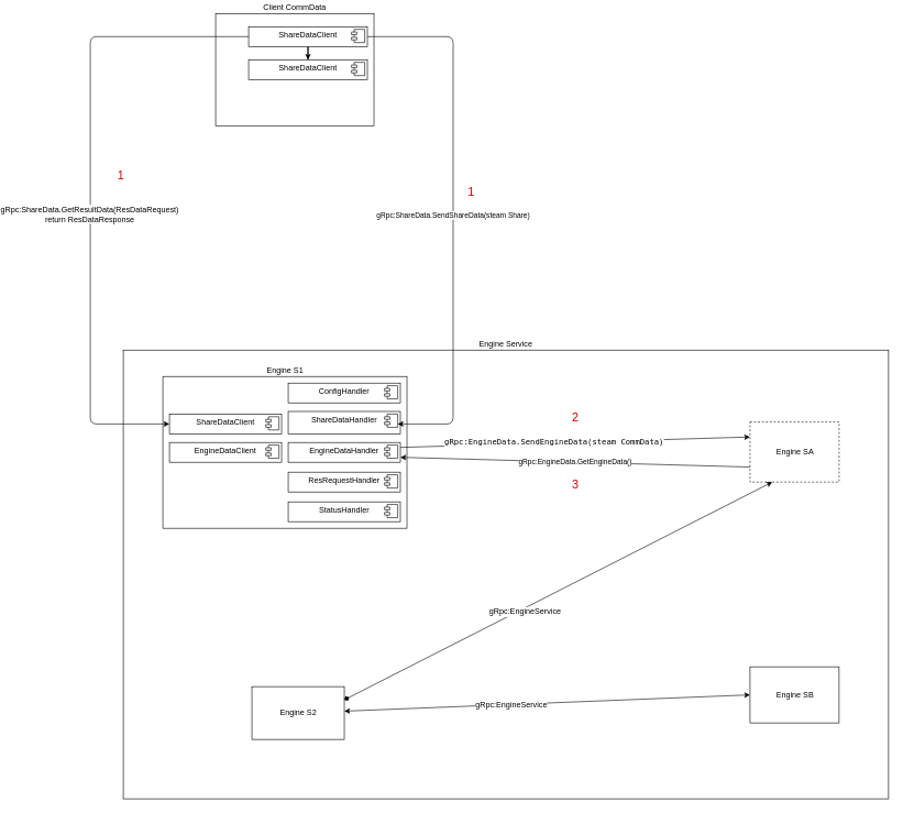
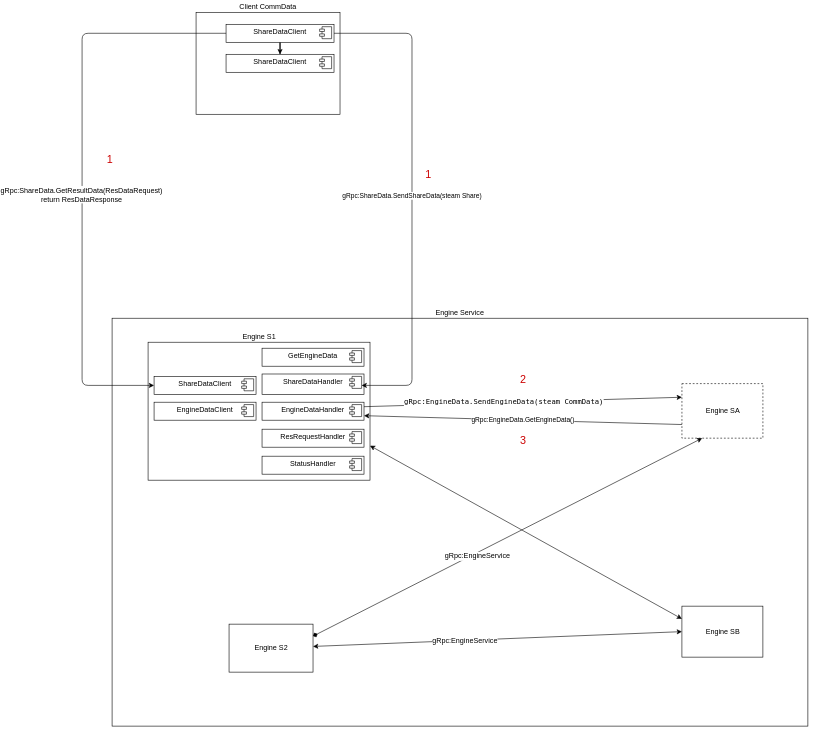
  <mxCell id="0" />
  <mxCell id="1" parent="0" />
  <mxCell id="2" value="Engine Service&lt;br&gt;" style="whiteSpace=wrap;html=1;align=center;treeFolding=1;container=1;recursiveResize=0;labelPosition=center;verticalLabelPosition=top;verticalAlign=bottom;" parent="1" vertex="1"><mxGeometry x="70" y="530" width="1160" height="680" as="geometry" /></mxCell>
  <mxCell id="3" value="Engine S1&lt;br&gt;" style="html=1;labelPosition=center;verticalLabelPosition=top;align=center;verticalAlign=bottom;" parent="2" vertex="1"><mxGeometry x="60" y="40" width="370" height="230" as="geometry" /></mxCell>
  <mxCell id="4" value="Engine SA&lt;br&gt;" style="html=1;labelPosition=center;verticalLabelPosition=middle;align=center;verticalAlign=middle;dashed=1;" parent="2" vertex="1"><mxGeometry x="950" y="109" width="135" height="91" as="geometry" /></mxCell>
  <mxCell id="5" value="&lt;p style=&quot;margin: 0px ; margin-top: 6px ; text-align: center&quot;&gt;ShareDataHandler&lt;/p&gt;" style="align=center;overflow=fill;html=1;labelPosition=center;verticalLabelPosition=middle;verticalAlign=middle;" parent="2" vertex="1"><mxGeometry x="250" y="93" width="170" height="34" as="geometry" /></mxCell>
  <mxCell id="6" value="" style="shape=component;jettyWidth=8;jettyHeight=4;" parent="5" vertex="1"><mxGeometry x="1" width="20" height="20" relative="1" as="geometry"><mxPoint x="-24" y="4" as="offset" /></mxGeometry></mxCell>
  <mxCell id="7" value="Engine SB&lt;br&gt;" style="html=1;labelPosition=center;verticalLabelPosition=middle;align=center;verticalAlign=middle;" parent="2" vertex="1"><mxGeometry x="950" y="480" width="135" height="85" as="geometry" /></mxCell>
+ <mxCell id="8" value="" style="endArrow=classic;startArrow=classic;html=1;entryX=1;entryY=0.75;entryDx=0;entryDy=0;exitX=0;exitY=0.25;exitDx=0;exitDy=0;" parent="2" source="7" target="3" edge="1"><mxGeometry width="50" height="50" relative="1" as="geometry"><mxPoint x="315" y="270" as="sourcePoint" /><mxPoint x="365" y="220" as="targetPoint" /></mxGeometry></mxCell>
  <mxCell id="9" value="Engine S2&lt;br&gt;" style="html=1;labelPosition=center;verticalLabelPosition=middle;align=center;verticalAlign=middle;" parent="2" vertex="1"><mxGeometry x="195" y="510" width="140" height="80" as="geometry" /></mxCell>
  <mxCell id="10" value="" style="endArrow=diamond;startArrow=classic;html=1;entryX=1;entryY=0.25;entryDx=0;entryDy=0;exitX=0.25;exitY=1;exitDx=0;exitDy=0;" parent="2" source="4" target="9" edge="1"><mxGeometry width="50" height="50" relative="1" as="geometry"><mxPoint x="365" y="273" as="sourcePoint" /><mxPoint x="175" y="177" as="targetPoint" /></mxGeometry></mxCell>
  <mxCell id="11" value="gRpc:EngineService" style="text;html=1;resizable=0;points=[];align=center;verticalAlign=middle;labelBackgroundColor=#ffffff;" parent="10" vertex="1" connectable="0"><mxGeometry x="0.223" relative="1" as="geometry"><mxPoint x="21" y="-5.5" as="offset" /></mxGeometry></mxCell>
  <mxCell id="12" value="" style="endArrow=classic;startArrow=classic;html=1;entryX=0;entryY=0.5;entryDx=0;entryDy=0;" parent="2" source="9" target="7" edge="1"><mxGeometry width="50" height="50" relative="1" as="geometry"><mxPoint x="235" y="340" as="sourcePoint" /><mxPoint x="285" y="290" as="targetPoint" /></mxGeometry></mxCell>
  <mxCell id="13" value="gRpc:EngineService" style="text;html=1;resizable=0;points=[];align=center;verticalAlign=middle;labelBackgroundColor=#ffffff;" parent="12" vertex="1" connectable="0"><mxGeometry x="-0.179" relative="1" as="geometry"><mxPoint as="offset" /></mxGeometry></mxCell>
  <mxCell id="14" value="&lt;p style=&quot;margin: 0px ; margin-top: 6px ; text-align: center&quot;&gt;ResRequestHandler&lt;/p&gt;" style="align=left;overflow=fill;html=1;" parent="2" vertex="1"><mxGeometry x="250" y="185" width="170" height="30" as="geometry" /></mxCell>
  <mxCell id="15" value="" style="shape=component;jettyWidth=8;jettyHeight=4;" parent="14" vertex="1"><mxGeometry x="1" width="20" height="20" relative="1" as="geometry"><mxPoint x="-24" y="4" as="offset" /></mxGeometry></mxCell>
  <mxCell id="16" value="&lt;p style=&quot;margin: 0px ; margin-top: 6px ; text-align: center&quot;&gt;EngineDataHandler&lt;/p&gt;" style="align=left;overflow=fill;html=1;" vertex="1" parent="2"><mxGeometry x="250" y="140" width="170" height="30" as="geometry" /></mxCell>
  <mxCell id="17" value="" style="shape=component;jettyWidth=8;jettyHeight=4;" vertex="1" parent="16"><mxGeometry x="1" width="20" height="20" relative="1" as="geometry"><mxPoint x="-24" y="4" as="offset" /></mxGeometry></mxCell>
- <mxCell id="18" value="&lt;p style=&quot;margin: 0px ; margin-top: 6px ; text-align: center&quot;&gt;ConfigHandler&lt;/p&gt;" style="align=left;overflow=fill;html=1;" vertex="1" parent="2"><mxGeometry x="250" y="50" width="170" height="30" as="geometry" /></mxCell>
+ <mxCell id="18" value="&lt;p style=&quot;margin: 0px ; margin-top: 6px ; text-align: center&quot;&gt;GetEngineData&lt;/p&gt;" style="align=left;overflow=fill;html=1;" vertex="1" parent="2"><mxGeometry x="250" y="50" width="170" height="30" as="geometry" /></mxCell>
  <mxCell id="19" value="" style="shape=component;jettyWidth=8;jettyHeight=4;" vertex="1" parent="18"><mxGeometry x="1" width="20" height="20" relative="1" as="geometry"><mxPoint x="-24" y="4" as="offset" /></mxGeometry></mxCell>
  <mxCell id="20" value="&lt;p style=&quot;margin: 0px ; margin-top: 6px ; text-align: center&quot;&gt;StatusHandler&lt;/p&gt;" style="align=left;overflow=fill;html=1;" vertex="1" parent="2"><mxGeometry x="250" y="230" width="170" height="30" as="geometry" /></mxCell>
  <mxCell id="21" value="" style="shape=component;jettyWidth=8;jettyHeight=4;" vertex="1" parent="20"><mxGeometry x="1" width="20" height="20" relative="1" as="geometry"><mxPoint x="-24" y="4" as="offset" /></mxGeometry></mxCell>
  <mxCell id="22" value="&lt;p style=&quot;margin: 0px ; margin-top: 6px ; text-align: center&quot;&gt;EngineDataClient&lt;/p&gt;" style="align=left;overflow=fill;html=1;" vertex="1" parent="2"><mxGeometry x="70" y="140" width="170" height="30" as="geometry" /></mxCell>
  <mxCell id="23" value="" style="shape=component;jettyWidth=8;jettyHeight=4;" vertex="1" parent="22"><mxGeometry x="1" width="20" height="20" relative="1" as="geometry"><mxPoint x="-24" y="4" as="offset" /></mxGeometry></mxCell>
  <mxCell id="24" value="&lt;p style=&quot;margin: 0px ; margin-top: 6px ; text-align: center&quot;&gt;ShareDataClient&lt;/p&gt;" style="align=left;overflow=fill;html=1;" vertex="1" parent="2"><mxGeometry x="70" y="97" width="170" height="30" as="geometry" /></mxCell>
  <mxCell id="25" value="" style="shape=component;jettyWidth=8;jettyHeight=4;" vertex="1" parent="24"><mxGeometry x="1" width="20" height="20" relative="1" as="geometry"><mxPoint x="-24" y="4" as="offset" /></mxGeometry></mxCell>
  <mxCell id="26" value="" style="endArrow=classic;html=1;entryX=0;entryY=0.25;entryDx=0;entryDy=0;exitX=1;exitY=0.25;exitDx=0;exitDy=0;" edge="1" parent="2" source="16" target="4"><mxGeometry width="50" height="50" relative="1" as="geometry"><mxPoint x="610" y="190" as="sourcePoint" /><mxPoint x="660" y="140" as="targetPoint" /></mxGeometry></mxCell>
  <mxCell id="27" value="&lt;pre&gt;gRpc:EngineData.SendEngineData(steam CommData)&lt;/pre&gt;" style="text;html=1;resizable=0;points=[];align=center;verticalAlign=middle;labelBackgroundColor=#ffffff;" vertex="1" connectable="0" parent="26"><mxGeometry x="-0.123" y="1" relative="1" as="geometry"><mxPoint as="offset" /></mxGeometry></mxCell>
  <mxCell id="28" value="gRpc:EngineData.GetEngineData()" style="endArrow=classic;html=1;exitX=0;exitY=0.75;exitDx=0;exitDy=0;entryX=1;entryY=0.75;entryDx=0;entryDy=0;" edge="1" parent="2" source="4" target="16"><mxGeometry width="50" height="50" relative="1" as="geometry"><mxPoint x="720" y="250" as="sourcePoint" /><mxPoint x="770" y="200" as="targetPoint" /></mxGeometry></mxCell>
  <mxCell id="29" value="&lt;font style=&quot;font-size: 18px&quot;&gt;2&lt;/font&gt;" style="text;html=1;strokeColor=none;fillColor=none;align=center;verticalAlign=middle;whiteSpace=wrap;rounded=0;fontColor=#CC0000;fontSize=18;" vertex="1" parent="2"><mxGeometry x="648.5" y="77" width="73" height="50" as="geometry" /></mxCell>
  <mxCell id="30" value="&lt;font style=&quot;font-size: 18px&quot;&gt;3&lt;/font&gt;" style="text;html=1;strokeColor=none;fillColor=none;align=center;verticalAlign=middle;whiteSpace=wrap;rounded=0;fontColor=#CC0000;fontSize=18;" vertex="1" parent="2"><mxGeometry x="648.5" y="180" width="73" height="50" as="geometry" /></mxCell>
  <mxCell id="31" value="Client CommData" style="whiteSpace=wrap;html=1;align=center;treeFolding=1;container=1;recursiveResize=0;labelPosition=center;verticalLabelPosition=top;verticalAlign=bottom;" vertex="1" parent="1"><mxGeometry x="210" y="20" width="240" height="170" as="geometry" /></mxCell>
  <mxCell id="32" value="" style="edgeStyle=orthogonalEdgeStyle;rounded=0;orthogonalLoop=1;jettySize=auto;html=1;" edge="1" parent="31" source="33" target="35"><mxGeometry relative="1" as="geometry" /></mxCell>
  <mxCell id="33" value="&lt;p style=&quot;margin: 0px ; margin-top: 6px ; text-align: center&quot;&gt;ShareDataClient&lt;/p&gt;" style="align=left;overflow=fill;html=1;" vertex="1" parent="31"><mxGeometry x="50" y="20" width="180" height="30" as="geometry" /></mxCell>
  <mxCell id="34" value="" style="shape=component;jettyWidth=8;jettyHeight=4;" vertex="1" parent="33"><mxGeometry x="1" width="20" height="20" relative="1" as="geometry"><mxPoint x="-24" y="4" as="offset" /></mxGeometry></mxCell>
  <mxCell id="35" value="&lt;p style=&quot;margin: 0px ; margin-top: 6px ; text-align: center&quot;&gt;ShareDataClient&lt;/p&gt;" style="align=left;overflow=fill;html=1;" vertex="1" parent="31"><mxGeometry x="50" y="70" width="180" height="30" as="geometry" /></mxCell>
  <mxCell id="36" value="" style="shape=component;jettyWidth=8;jettyHeight=4;" vertex="1" parent="35"><mxGeometry x="1" width="20" height="20" relative="1" as="geometry"><mxPoint x="-24" y="4" as="offset" /></mxGeometry></mxCell>
  <mxCell id="37" value="&lt;span&gt;gRpc:ShareData.SendShareData(steam Share)&lt;/span&gt;" style="edgeStyle=elbowEdgeStyle;elbow=horizontal;endArrow=classic;html=1;exitX=1;exitY=0.5;exitDx=0;exitDy=0;entryX=1;entryY=0.75;entryDx=0;entryDy=0;" edge="1" parent="1" source="33" target="6"><mxGeometry width="50" height="50" relative="1" as="geometry"><mxPoint x="560" y="370" as="sourcePoint" /><mxPoint x="610" y="320" as="targetPoint" /><Array as="points"><mxPoint x="570" y="440" /></Array></mxGeometry></mxCell>
  <mxCell id="38" value="" style="edgeStyle=elbowEdgeStyle;elbow=horizontal;endArrow=classic;html=1;exitX=0;exitY=0.5;exitDx=0;exitDy=0;entryX=0;entryY=0.5;entryDx=0;entryDy=0;" edge="1" parent="1" source="33" target="24"><mxGeometry width="50" height="50" relative="1" as="geometry"><mxPoint x="230" y="420" as="sourcePoint" /><mxPoint x="280" y="370" as="targetPoint" /><Array as="points"><mxPoint x="20" y="450" /></Array></mxGeometry></mxCell>
  <mxCell id="39" value="gRpc:ShareData.GetResultData(ResDataRequest) &lt;br&gt;return ResDataResponse" style="text;html=1;resizable=0;points=[];align=center;verticalAlign=middle;labelBackgroundColor=#ffffff;" vertex="1" connectable="0" parent="38"><mxGeometry x="0.072" y="-2" relative="1" as="geometry"><mxPoint as="offset" /></mxGeometry></mxCell>
  <mxCell id="40" value="&lt;font style=&quot;font-size: 18px;&quot;&gt;1&lt;/font&gt;" style="text;html=1;strokeColor=none;fillColor=none;align=center;verticalAlign=middle;whiteSpace=wrap;rounded=0;fontColor=#CC0000;fontSize=18;" vertex="1" parent="1"><mxGeometry x="560.5" y="265" width="73" height="50" as="geometry" /></mxCell>
  <mxCell id="41" value="&lt;font style=&quot;font-size: 18px;&quot;&gt;1&lt;/font&gt;" style="text;html=1;strokeColor=none;fillColor=none;align=center;verticalAlign=middle;whiteSpace=wrap;rounded=0;fontColor=#CC0000;fontSize=18;" vertex="1" parent="1"><mxGeometry x="30" y="240" width="73" height="50" as="geometry" /></mxCell>
